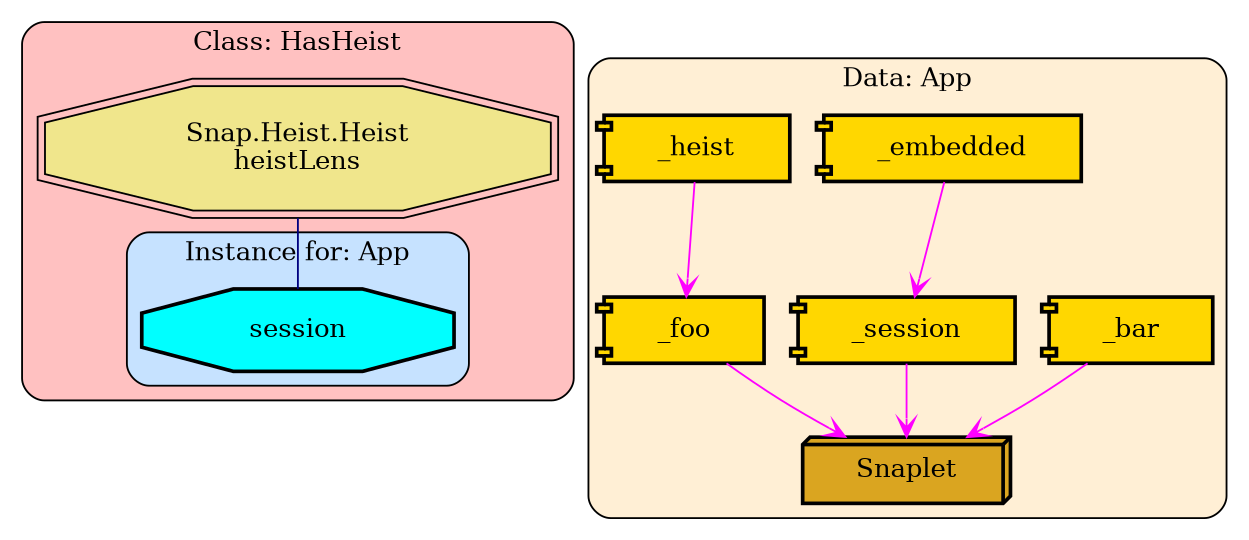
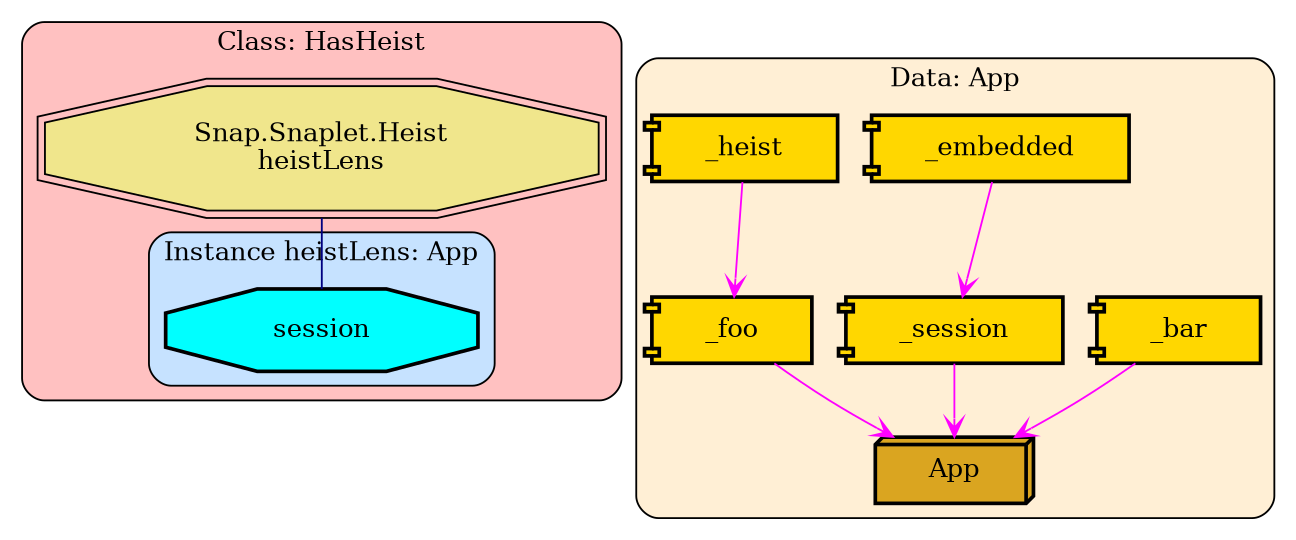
  digraph {
    node [fillcolor=gold margin="0.4,0.1" shape=component style="filled,bold"]
    edge [color=magenta penwidth=1 arrowhead=vee arrowtail=odot]
    n1 [fillcolor=cyan label=session shape=octagon]
-   n2 [fillcolor=khaki label="Snap.Heist.Heist\nheistLens" shape=doubleoctagon style="filled,solid"]
-   n3 [fillcolor=goldenrod label=Snaplet shape=box3d]
+   n2 [fillcolor=khaki label="Snap.Snaplet.Heist\nheistLens" shape=doubleoctagon style="filled,solid"]
+   n3 [fillcolor=goldenrod label=App shape=box3d]
    n4 [label=_bar]
    n5 [label=_embedded]
    n6 [label=_foo]
    n7 [label=_heist]
    n8 [label=_session]
    subgraph cluster_1 {
      fillcolor=rosybrown1
      label="Class: HasHeist"
      style="filled,rounded"
      n2
      subgraph cluster_2 {
        fillcolor=slategray1
-       label="Instance for: App"
+       label="Instance heistLens: App"
        style="filled,rounded"
        n1
      }
    }
    subgraph cluster_3 {
      fillcolor=papayawhip
      label="Data: App"
      style="filled,rounded"
      n3
      n4
      n5
      n6
      n7
      n8
    }
    n2 -> n1 [color=navy dir=none arrowhead="" arrowtail=""]
    n4 -> n3
    n5 -> n8
    n6 -> n3
    n7 -> n6
    n8 -> n3
  }
